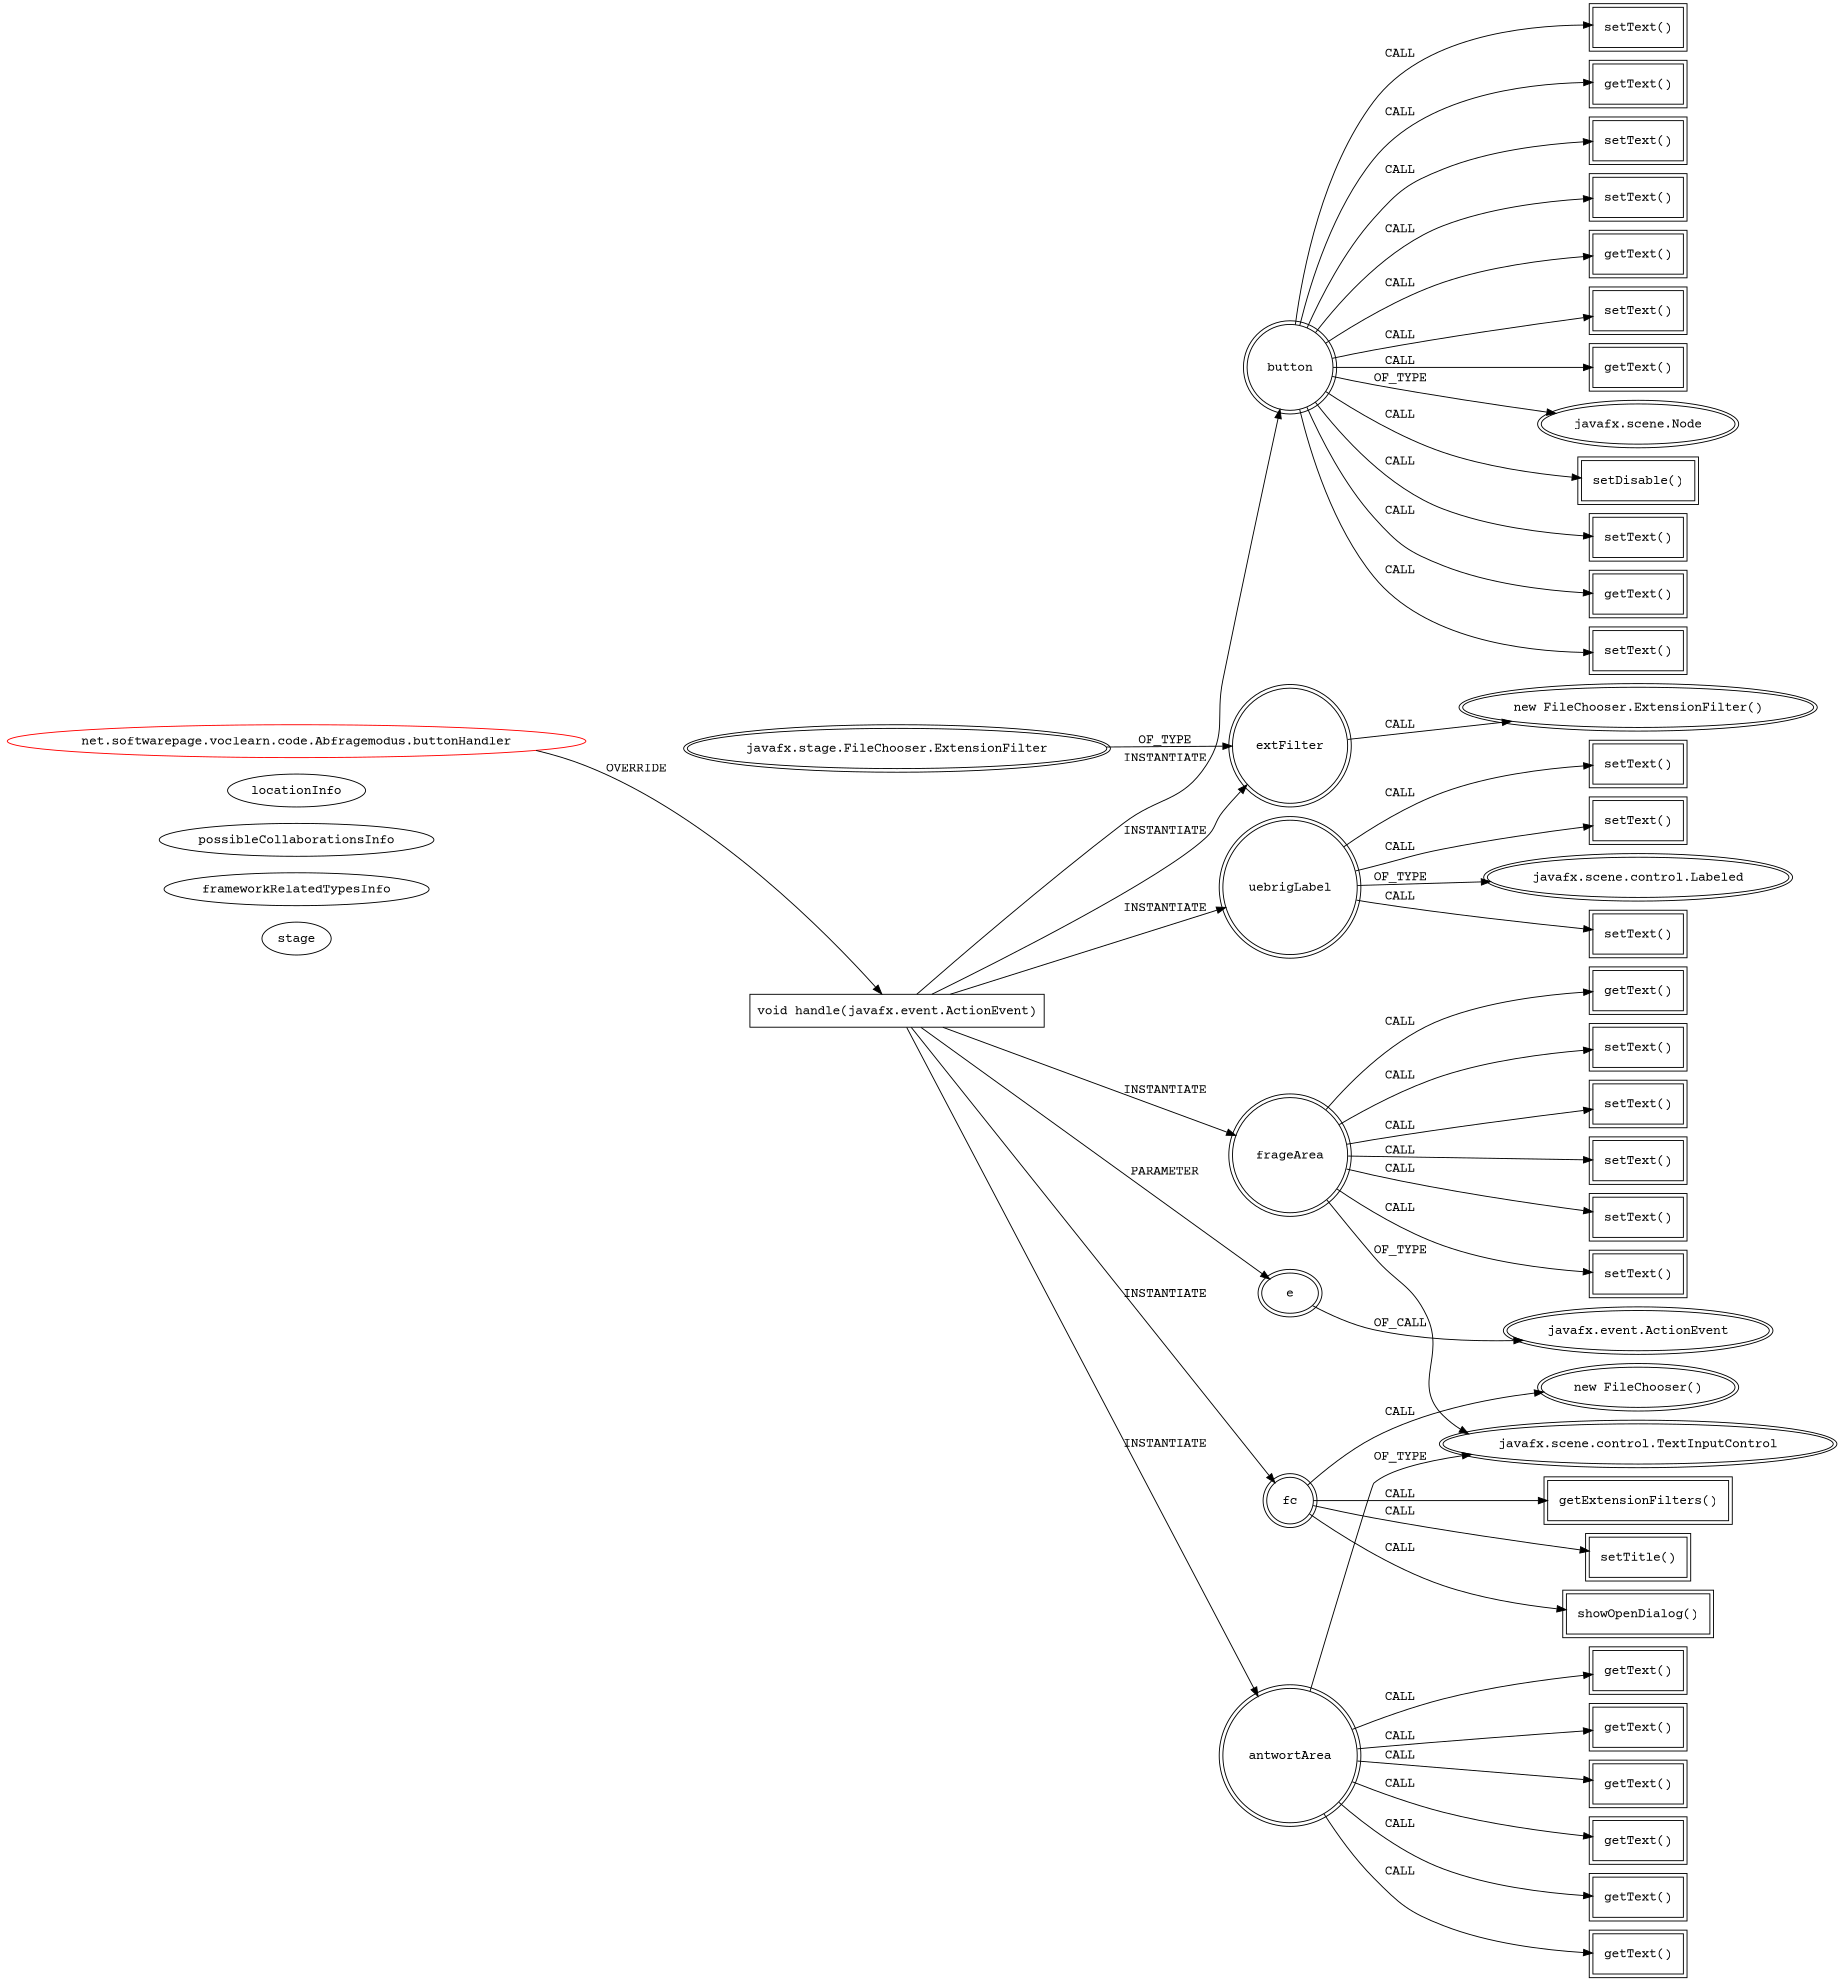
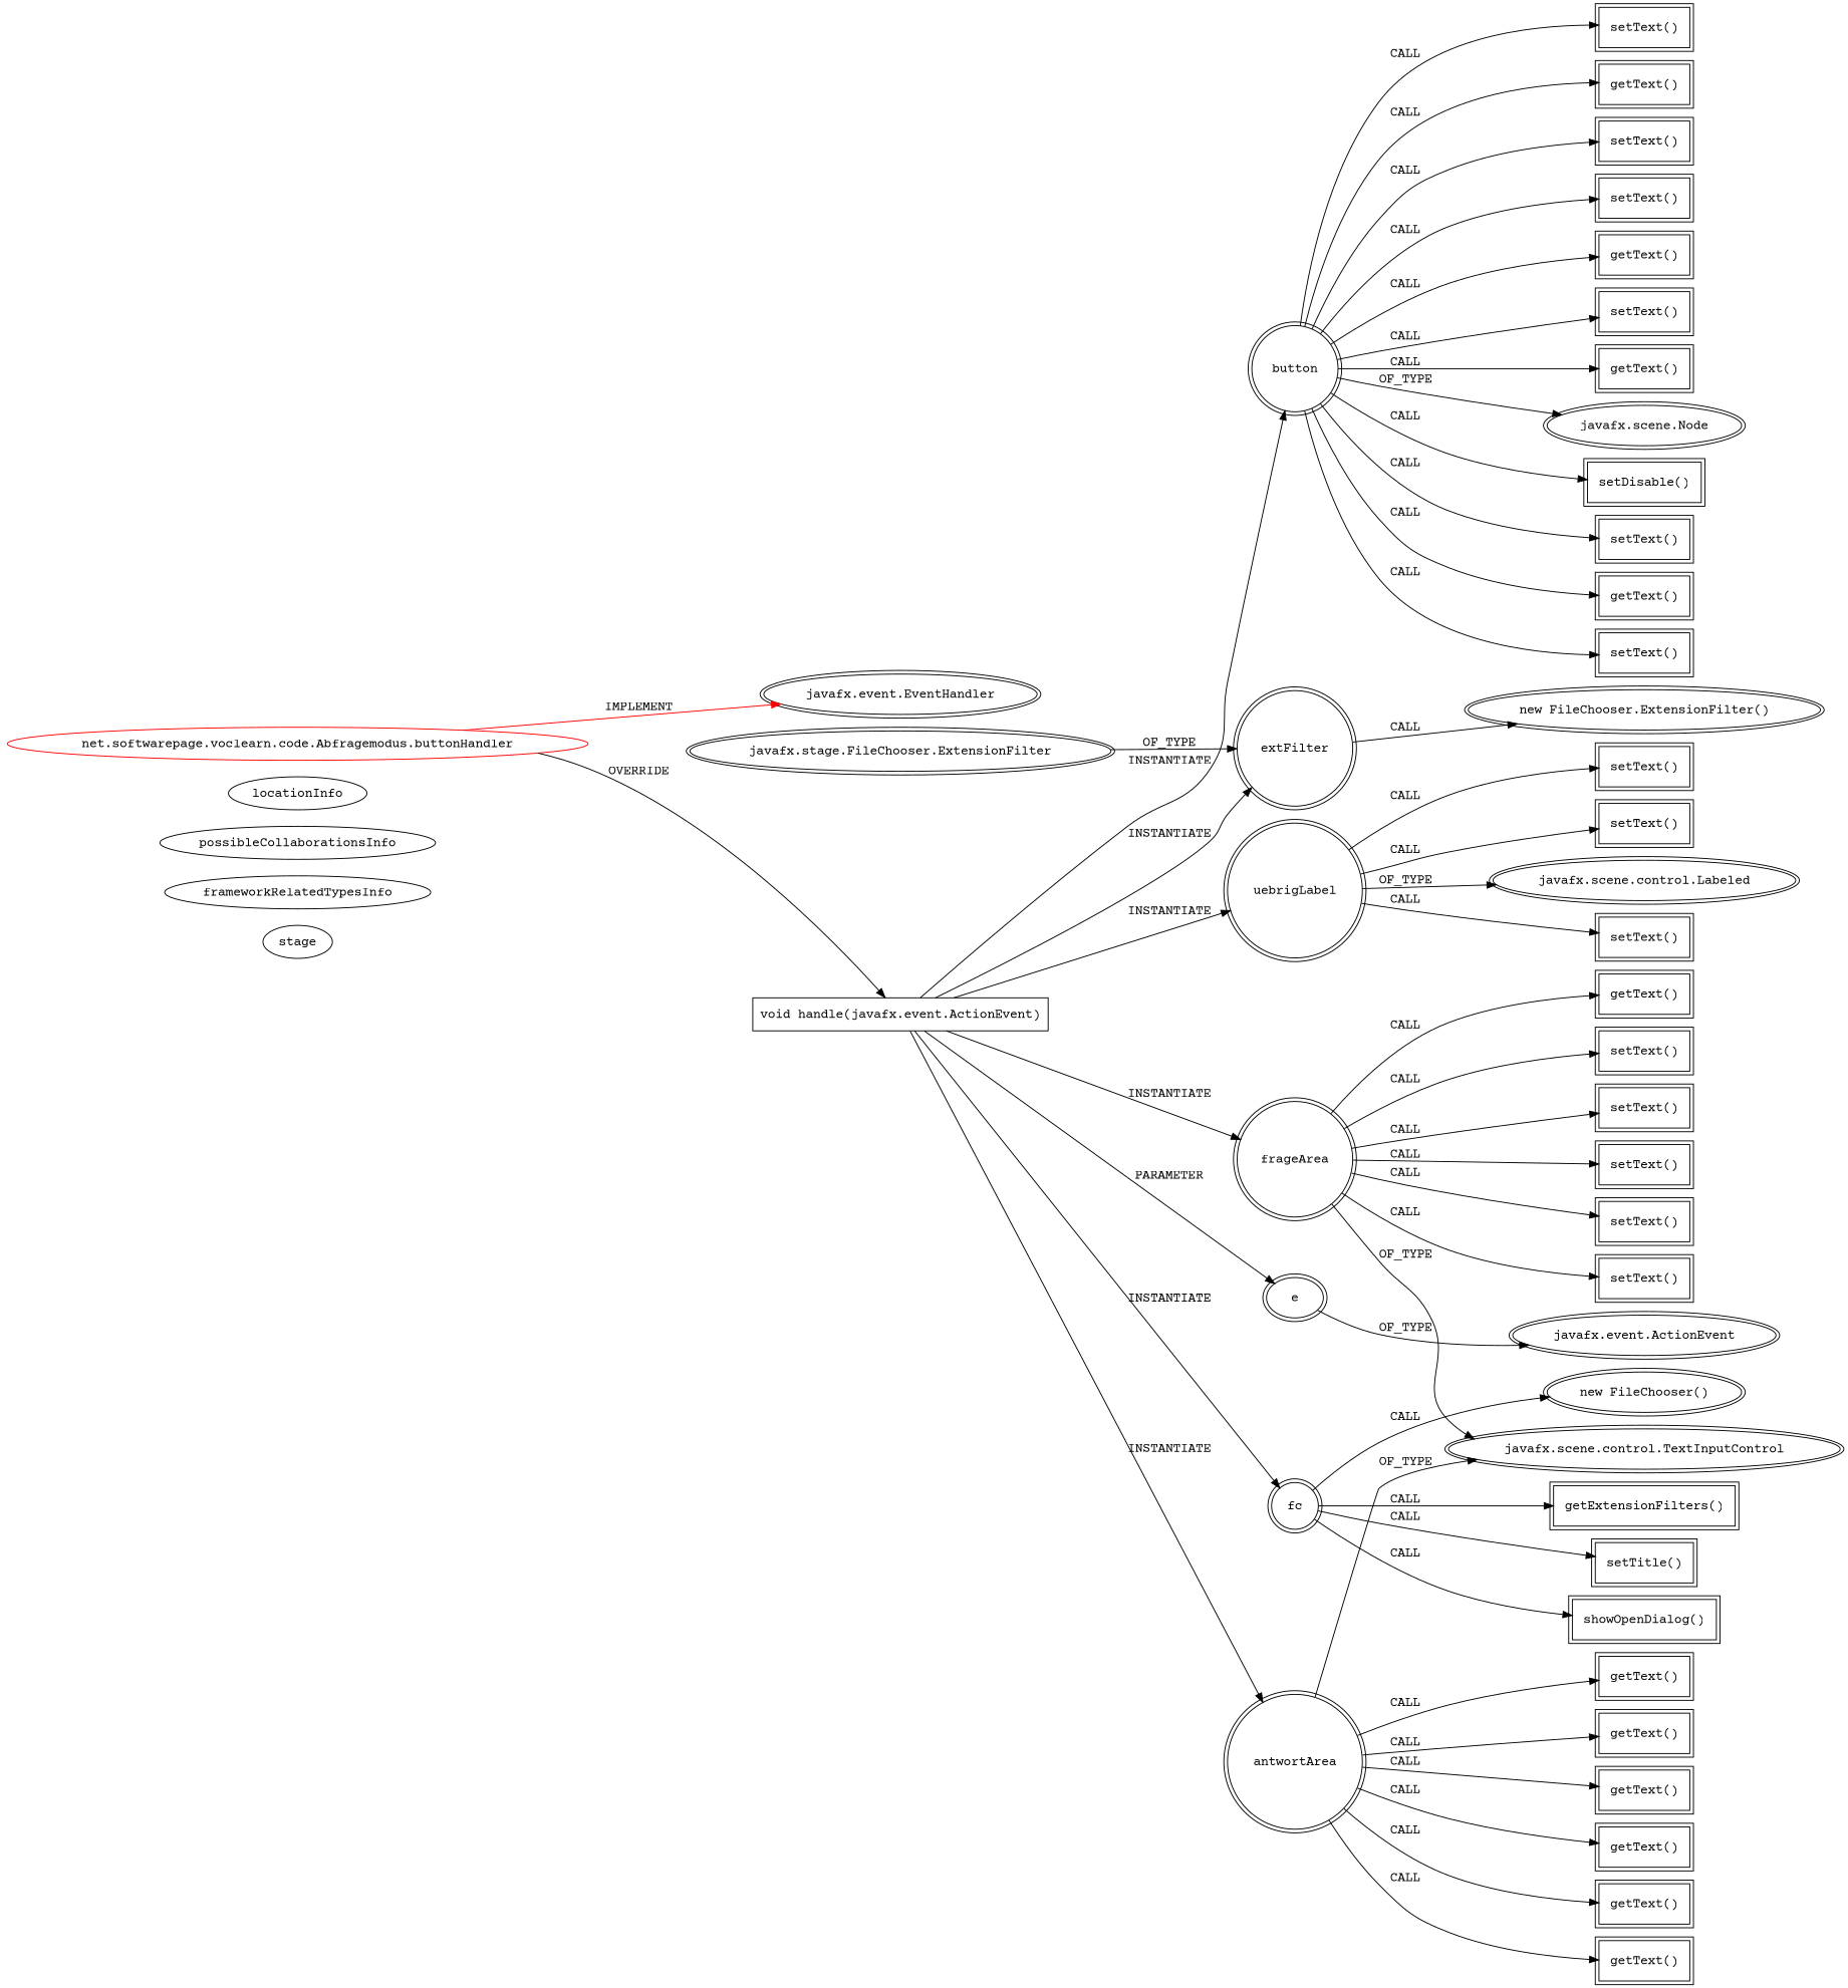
  digraph {
    fontname="Courier Prime"
    rankdir=LR
    node [fontname="Courier Prime" isFrameworkType=true vertexType=INSIDE_CALL peripheries=2 shape=box]
    edge [fontname="Courier Prime"]
    n1 [category=extension_graph graphId=3584 isAnonymous=false label=stage possibleRelation=false isFrameworkType="" vertexType="" peripheries="" shape=""]
    frameworkRelatedTypesInfo [0="javafx.event.EventHandler" isFrameworkType="" vertexType="" peripheries="" shape=""]
    possibleCollaborationsInfo [isFrameworkType="" vertexType="" peripheries="" shape=""]
    locationInfo [contextSignature=buttonHandler filePath="/mathiasj33-VocLearn/VocLearn-master/src/net/softwarepage/voclearn/code/Abfragemodus.java" graphId=3584 projectName="mathiasj33-VocLearn" isFrameworkType="" vertexType="" peripheries="" shape=""]
    n5 [color=red isFrameworkType=false label="net.softwarepage.voclearn.code.Abfragemodus.buttonHandler" vertexType=ROOT_CLIENT_CLASS_DECLARATION peripheries="" shape=""]
+   n6 [label="javafx.event.EventHandler" vertexType=FRAMEWORK_INTERFACE_TYPE shape=""]
    n7 [isFrameworkType=false label="void handle(javafx.event.ActionEvent)" vertexType=OVERRIDING_METHOD_DECLARATION peripheries=""]
    n8 [label=e vertexType=PARAMETER_DECLARATION shape=""]
    n9 [label=fc shape=circle vertexType=VARIABLE_EXPRESION]
    n10 [label=extFilter shape=circle vertexType=VARIABLE_EXPRESION]
    n11 [label=button shape=circle vertexType=VARIABLE_EXPRESION]
    n12 [label=uebrigLabel shape=circle vertexType=VARIABLE_EXPRESION]
    n13 [label=antwortArea shape=circle vertexType=VARIABLE_EXPRESION]
    n14 [label=frageArea shape=circle vertexType=VARIABLE_EXPRESION]
    n15 [label="javafx.event.ActionEvent" vertexType=FRAMEWORK_CLASS_TYPE shape=""]
    n16 [label="new FileChooser()" vertexType=CONSTRUCTOR_CALL shape=""]
    n17 [label="getExtensionFilters()"]
    n18 [label="setTitle()"]
    n19 [label="showOpenDialog()"]
    n20 [label="new FileChooser.ExtensionFilter()" vertexType=CONSTRUCTOR_CALL shape=""]
    n21 [label="javafx.scene.Node" vertexType=FRAMEWORK_CLASS_TYPE shape=""]
    n22 [label="setDisable()"]
    n23 [label="setText()"]
    n24 [label="getText()"]
    n25 [label="setText()"]
    n26 [label="setText()"]
    n27 [label="setText()"]
    n28 [label="getText()"]
    n29 [label="setText()"]
    n30 [label="getText()"]
    n31 [label="setText()"]
    n32 [label="getText()"]
    n33 [label="javafx.scene.control.Labeled" vertexType=FRAMEWORK_CLASS_TYPE shape=""]
    n34 [label="setText()"]
    n35 [label="setText()"]
    n36 [label="setText()"]
    n37 [label="javafx.scene.control.TextInputControl" vertexType=FRAMEWORK_CLASS_TYPE shape=""]
    n38 [label="getText()"]
    n39 [label="getText()"]
    n40 [label="getText()"]
    n41 [label="getText()"]
    n42 [label="getText()"]
    n43 [label="getText()"]
    n44 [label="setText()"]
    n45 [label="setText()"]
    n46 [label="setText()"]
    n47 [label="setText()"]
    n48 [label="setText()"]
    n49 [label="getText()"]
    n50 [label="javafx.stage.FileChooser.ExtensionFilter" vertexType=FRAMEWORK_CLASS_TYPE shape=""]
+   n5 -> n6 [color=red label=IMPLEMENT]
    n5 -> n7 [label=OVERRIDE]
    n7 -> n8 [label=PARAMETER]
    n7 -> n9 [label=INSTANTIATE]
    n7 -> n10 [label=INSTANTIATE]
    n7 -> n11 [label=INSTANTIATE]
    n7 -> n12 [label=INSTANTIATE]
    n7 -> n13 [label=INSTANTIATE]
    n7 -> n14 [label=INSTANTIATE]
-   n8 -> n15 [label=OF_CALL]
+   n8 -> n15 [label=OF_TYPE]
    n9 -> n16 [label=CALL]
    n9 -> n17 [label=CALL]
    n9 -> n18 [label=CALL]
    n9 -> n19 [label=CALL]
    n10 -> n20 [label=CALL]
    n11 -> n21 [label=OF_TYPE]
    n11 -> n22 [label=CALL]
    n11 -> n23 [label=CALL]
    n11 -> n24 [label=CALL]
    n11 -> n25 [label=CALL]
    n11 -> n26 [label=CALL]
    n11 -> n27 [label=CALL]
    n11 -> n28 [label=CALL]
    n11 -> n29 [label=CALL]
    n11 -> n30 [label=CALL]
    n11 -> n31 [label=CALL]
    n11 -> n32 [label=CALL]
    n12 -> n33 [label=OF_TYPE]
    n12 -> n34 [label=CALL]
    n12 -> n35 [label=CALL]
    n12 -> n36 [label=CALL]
    n13 -> n37 [label=OF_TYPE]
    n13 -> n38 [label=CALL]
    n13 -> n39 [label=CALL]
    n13 -> n40 [label=CALL]
    n13 -> n41 [label=CALL]
    n13 -> n42 [label=CALL]
    n13 -> n43 [label=CALL]
    n14 -> n37 [label=OF_TYPE]
    n14 -> n44 [label=CALL]
    n14 -> n45 [label=CALL]
    n14 -> n46 [label=CALL]
    n14 -> n47 [label=CALL]
    n14 -> n48 [label=CALL]
    n14 -> n49 [label=CALL]
    n50 -> n10 [label=OF_TYPE]
  }
